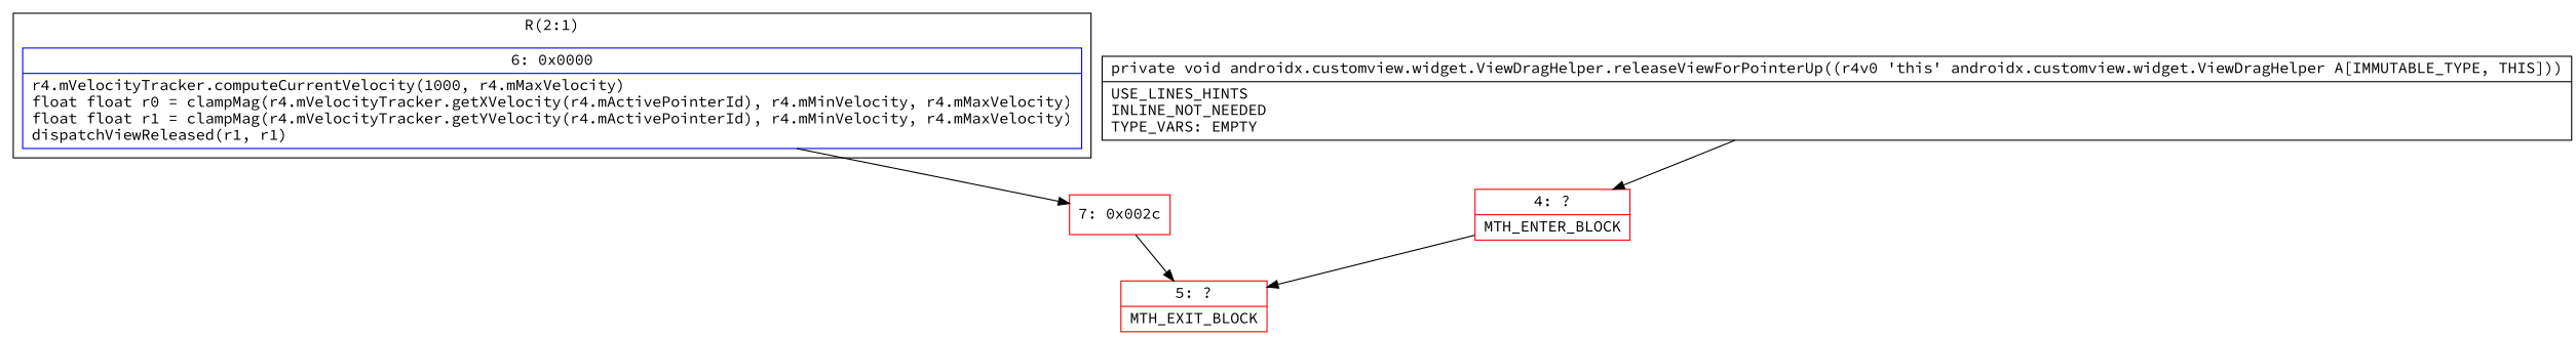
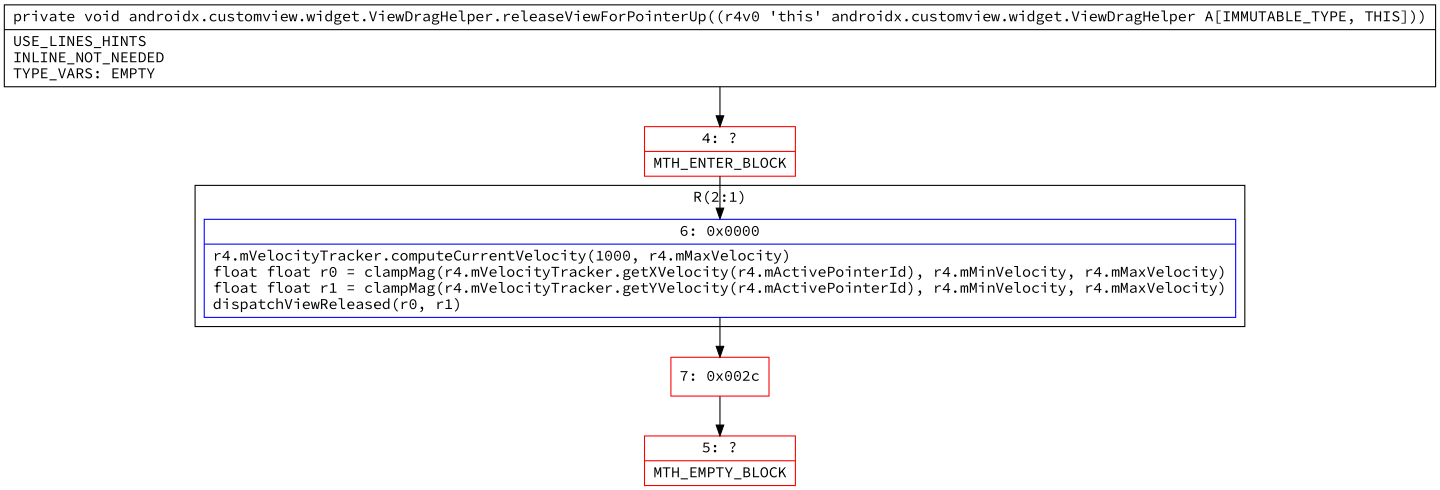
  digraph {
    fontname="Source Code Pro"
    node [color=red fontname="Source Code Pro" shape=record]
    edge [fontname="Source Code Pro"]
-   n1 [color=blue label="{6\:\ 0x0000|r4.mVelocityTracker.computeCurrentVelocity(1000, r4.mMaxVelocity)\lfloat float r0 = clampMag(r4.mVelocityTracker.getXVelocity(r4.mActivePointerId), r4.mMinVelocity, r4.mMaxVelocity)\lfloat float r1 = clampMag(r4.mVelocityTracker.getYVelocity(r4.mActivePointerId), r4.mMinVelocity, r4.mMaxVelocity)\ldispatchViewReleased(r1, r1)\l}"]
+   n1 [color=blue label="{6\:\ 0x0000|r4.mVelocityTracker.computeCurrentVelocity(1000, r4.mMaxVelocity)\lfloat float r0 = clampMag(r4.mVelocityTracker.getXVelocity(r4.mActivePointerId), r4.mMinVelocity, r4.mMaxVelocity)\lfloat float r1 = clampMag(r4.mVelocityTracker.getYVelocity(r4.mActivePointerId), r4.mMinVelocity, r4.mMaxVelocity)\ldispatchViewReleased(r0, r1)\l}"]
    n2 [label="{7\:\ 0x002c}"]
-   n3 [label="{5\:\ ?|MTH_EXIT_BLOCK\l}"]
+   n3 [label="{5\:\ ?|MTH_EMPTY_BLOCK\l}"]
    n4 [label="{4\:\ ?|MTH_ENTER_BLOCK\l}"]
    n5 [label="{private void androidx.customview.widget.ViewDragHelper.releaseViewForPointerUp((r4v0 'this' androidx.customview.widget.ViewDragHelper A[IMMUTABLE_TYPE, THIS]))  | USE_LINES_HINTS\lINLINE_NOT_NEEDED\lTYPE_VARS: EMPTY\l}" color=""]
    subgraph cluster_1 {
      label="R(2:1)"
      n1
    }
    n1 -> n2
    n2 -> n3
-   n4 -> n3
+   n4 -> n1
    n5 -> n4
  }
